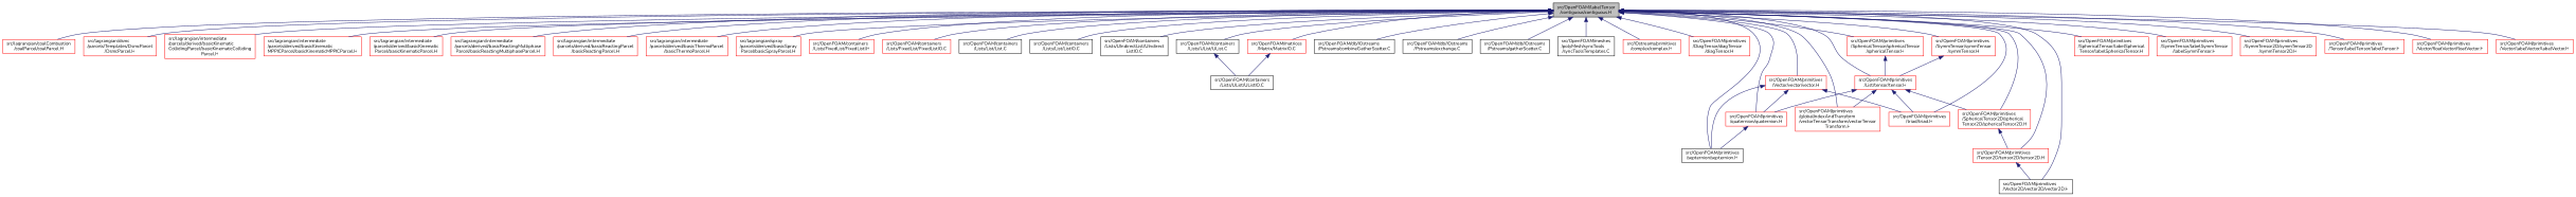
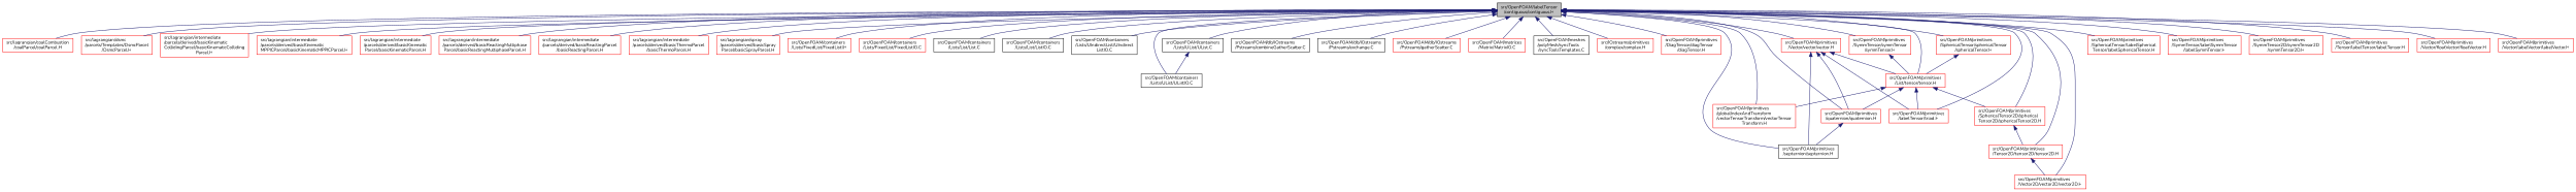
  digraph {
    fontname=Nunito
    node [color=red fontname=Nunito fontsize=10 shape=record]
    edge [color=midnightblue dir=back fontname=Nunito fontsize=10 labelfontname=FreeSans labelfontsize=10 style=solid]
    n1 [color=black fillcolor=grey75 fontcolor=black height=0.2 label="src/OpenFOAM/labelTensor\l/contiguous/contiguous.H" style=filled width=0.4]
    n2 [height=0.2 label="src/lagrangian/coalCombustion\l/coalParcel/coalParcel.H" width=0.4]
    n3 [height=0.2 label="src/lagrangian/dsmc\l/parcels/Templates/DsmcParcel\l/DsmcParcel.H" width=0.4]
    n4 [height=0.2 label="src/lagrangian/intermediate\l/parcels/derived/basicKinematic\lCollidingParcel/basicKinematicColliding\lParcel.H" width=0.4]
    n5 [height=0.2 label="src/lagrangian/intermediate\l/parcels/derived/basicKinematic\lMPPICParcel/basicKinematicMPPICParcel.H" width=0.4]
    n6 [height=0.2 label="src/lagrangian/intermediate\l/parcels/derived/basicKinematic\lParcel/basicKinematicParcel.H" width=0.4]
    n7 [height=0.2 label="src/lagrangian/intermediate\l/parcels/derived/basicReactingMultiphase\lParcel/basicReactingMultiphaseParcel.H" width=0.4]
    n8 [height=0.2 label="src/lagrangian/intermediate\l/parcels/derived/basicReactingParcel\l/basicReactingParcel.H" width=0.4]
    n9 [height=0.2 label="src/lagrangian/intermediate\l/parcels/derived/basicThermoParcel\l/basicThermoParcel.H" width=0.4]
    n10 [height=0.2 label="src/lagrangian/spray\l/parcels/derived/basicSpray\lParcel/basicSprayParcel.H" width=0.4]
    n11 [height=0.2 label="src/OpenFOAM/containers\l/Lists/FixedList/FixedListI.H" width=0.4]
    n12 [height=0.2 label="src/OpenFOAM/containers\l/Lists/FixedList/FixedListIO.C" width=0.4]
    n13 [color=black height=0.2 label="src/OpenFOAM/containers\l/Lists/List/List.C" width=0.4]
    n14 [color=black height=0.2 label="src/OpenFOAM/containers\l/Lists/List/ListIO.C" width=0.4]
    n15 [color=black height=0.2 label="src/OpenFOAM/containers\l/Lists/UIndirectList/UIndirect\lListIO.C" width=0.4]
    n16 [color=black height=0.2 label="src/OpenFOAM/containers\l/Lists/UList/UList.C" width=0.4]
    n17 [color=black height=0.2 label="src/OpenFOAM/containers\l/Lists/UList/UListIO.C" width=0.4]
    n18 [color=black height=0.2 label="src/OpenFOAM/db/IOstreams\l/Pstreams/combineGatherScatter.C" width=0.4]
    n19 [color=black height=0.2 label="src/OpenFOAM/db/IOstreams\l/Pstreams/exchange.C" width=0.4]
-   n20 [color=black height=0.2 label="src/OpenFOAM/db/IOstreams\l/Pstreams/gatherScatter.C" width=0.4]
+   n20 [height=0.2 label="src/OpenFOAM/db/IOstreams\l/Pstreams/gatherScatter.C" width=0.4]
    n21 [height=0.2 label="src/OpenFOAM/matrices\l/Matrix/MatrixIO.C" width=0.4]
    n22 [color=black height=0.2 label="src/OpenFOAM/meshes\l/polyMesh/syncTools\l/syncToolsTemplates.C" width=0.4]
    n23 [height=0.2 label="src/IOstreams/primitives\l/complex/complex.H" width=0.4]
    n24 [height=0.2 label="src/OpenFOAM/primitives\l/DiagTensor/diagTensor\l/diagTensor.H" width=0.4]
    n25 [height=0.2 label="src/OpenFOAM/primitives\l/globalIndexAndTransform\l/vectorTensorTransform/vectorTensor\lTransform.H" width=0.4]
    n26 [height=0.2 label="src/OpenFOAM/primitives\l/quaternion/quaternion.H" width=0.4]
    n27 [color=black height=0.2 label="src/OpenFOAM/primitives\l/septernion/septernion.H" width=0.4]
    n28 [height=0.2 label="src/OpenFOAM/primitives\l/SphericalTensor/labelSpherical\lTensor/labelSphericalTensor.H" width=0.4]
    n29 [height=0.2 label="src/OpenFOAM/primitives\l/SphericalTensor/sphericalTensor\l/sphericalTensor.H" width=0.4]
    n30 [height=0.2 label="src/OpenFOAM/primitives\l/List/tensor/tensor.H" width=0.4]
    n31 [height=0.2 label="src/OpenFOAM/primitives\l/SphericalTensor2D/spherical\lTensor2D/sphericalTensor2D.H" width=0.4]
    n32 [height=0.2 label="src/OpenFOAM/primitives\l/Tensor2D/tensor2D/tensor2D.H" width=0.4]
-   n33 [height=0.2 label="src/OpenFOAM/primitives\l/triad/triad.H" width=0.4]
+   n33 [height=0.2 label="src/OpenFOAM/primitives\l/labelTensor/triad.H" width=0.4]
    n34 [height=0.2 label="src/OpenFOAM/primitives\l/SymmTensor/labelSymmTensor\l/labelSymmTensor.H" width=0.4]
    n35 [height=0.2 label="src/OpenFOAM/primitives\l/SymmTensor/symmTensor\l/symmTensor.H" width=0.4]
    n36 [height=0.2 label="src/OpenFOAM/primitives\l/SymmTensor2D/symmTensor2D\l/symmTensor2D.H" width=0.4]
    n37 [height=0.2 label="src/OpenFOAM/primitives\l/Tensor/labelTensor/labelTensor.H" width=0.4]
    n38 [height=0.2 label="src/OpenFOAM/primitives\l/Vector/floatVector/floatVector.H" width=0.4]
    n39 [height=0.2 label="src/OpenFOAM/primitives\l/Vector/labelVector/labelVector.H" width=0.4]
    n40 [height=0.2 label="src/OpenFOAM/primitives\l/Vector/vector/vector.H" width=0.4]
-   n41 [color=black height=0.2 label="src/OpenFOAM/primitives\l/Vector2D/vector2D/vector2D.H" width=0.4]
+   n41 [height=0.2 label="src/OpenFOAM/primitives\l/Vector2D/vector2D/vector2D.H" width=0.4]
    n1 -> n2
    n1 -> n3
    n1 -> n4
    n1 -> n5
    n1 -> n6
    n1 -> n7
    n1 -> n8
    n1 -> n9
    n1 -> n10
    n1 -> n11
    n1 -> n12
    n1 -> n13
    n1 -> n14
    n1 -> n15
    n1 -> n16
-   n21 -> n17
+   n1 -> n17
    n1 -> n18
    n1 -> n19
    n1 -> n20
    n1 -> n21
    n1 -> n22
    n1 -> n23
    n1 -> n24
    n1 -> n25
    n1 -> n26
    n1 -> n27
    n1 -> n28
    n1 -> n29
    n1 -> n30
    n1 -> n31
    n1 -> n32
    n1 -> n33
    n1 -> n34
    n1 -> n35
    n1 -> n36
    n1 -> n37
    n1 -> n38
    n1 -> n39
    n1 -> n40
    n1 -> n41
    n16 -> n17
    n26 -> n27
    n29 -> n30
    n30 -> n25
    n30 -> n26
    n30 -> n31
    n30 -> n33
    n31 -> n32
    n32 -> n41
    n35 -> n30
    n40 -> n26
    n40 -> n27
+   n40 -> n30
    n40 -> n33
  }
